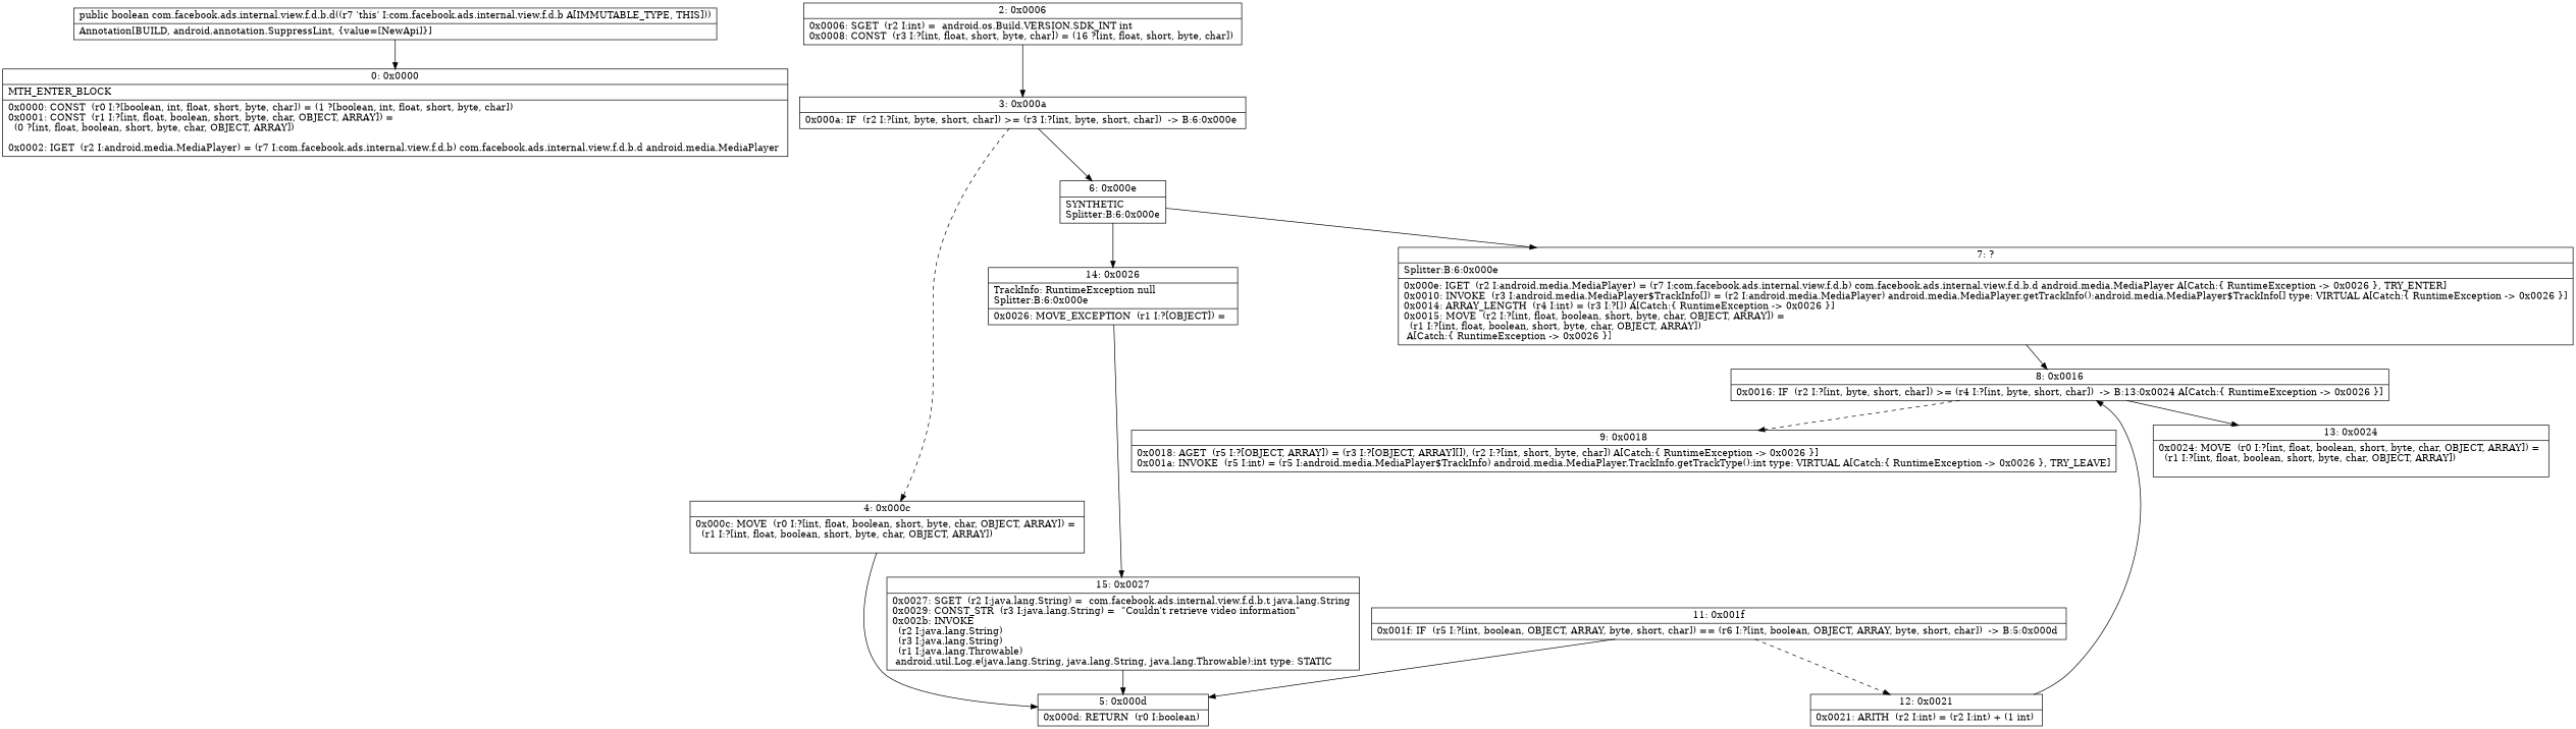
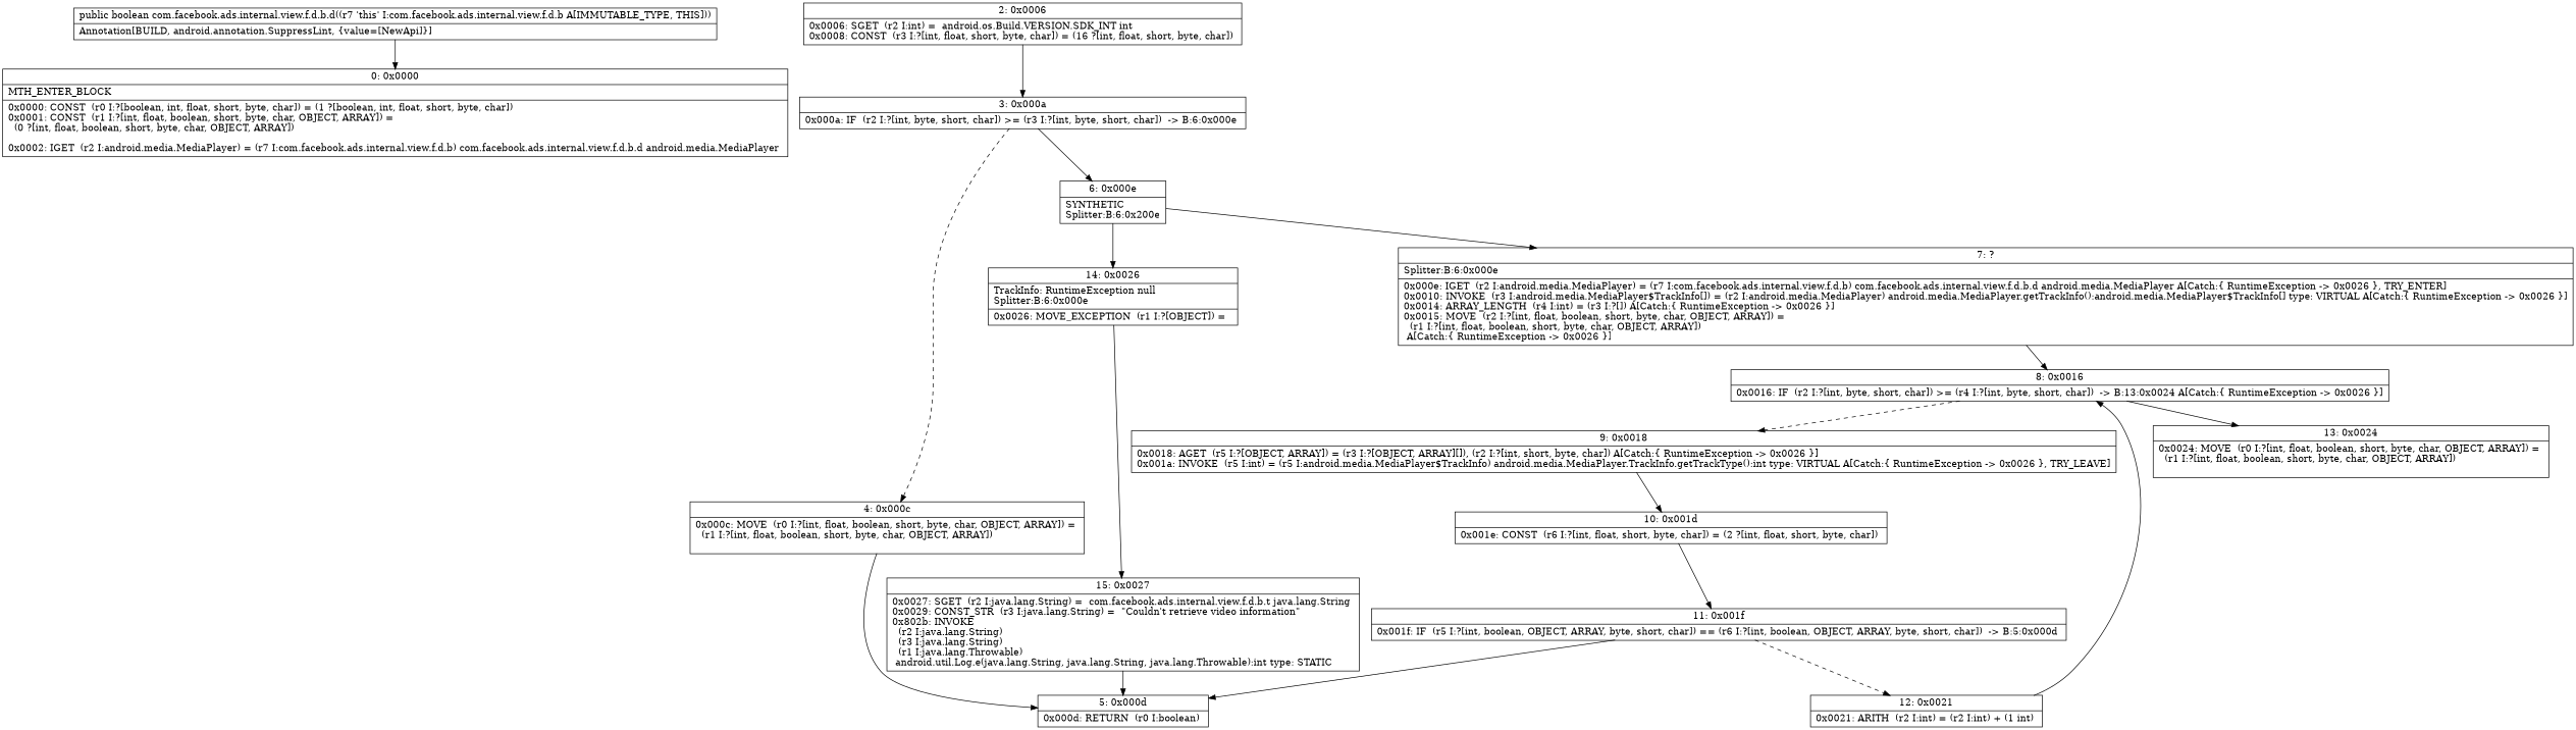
  digraph {
    node [shape=record]
    n1 [label="{0\:\ 0x0000|MTH_ENTER_BLOCK\l|0x0000: CONST  (r0 I:?[boolean, int, float, short, byte, char]) = (1 ?[boolean, int, float, short, byte, char]) \l0x0001: CONST  (r1 I:?[int, float, boolean, short, byte, char, OBJECT, ARRAY]) = \l  (0 ?[int, float, boolean, short, byte, char, OBJECT, ARRAY])\l \l0x0002: IGET  (r2 I:android.media.MediaPlayer) = (r7 I:com.facebook.ads.internal.view.f.d.b) com.facebook.ads.internal.view.f.d.b.d android.media.MediaPlayer \l}"]
    n2 [label="{2\:\ 0x0006|0x0006: SGET  (r2 I:int) =  android.os.Build.VERSION.SDK_INT int \l0x0008: CONST  (r3 I:?[int, float, short, byte, char]) = (16 ?[int, float, short, byte, char]) \l}"]
    n3 [label="{3\:\ 0x000a|0x000a: IF  (r2 I:?[int, byte, short, char]) \>= (r3 I:?[int, byte, short, char])  \-\> B:6:0x000e \l}"]
    n4 [label="{4\:\ 0x000c|0x000c: MOVE  (r0 I:?[int, float, boolean, short, byte, char, OBJECT, ARRAY]) = \l  (r1 I:?[int, float, boolean, short, byte, char, OBJECT, ARRAY])\l \l}"]
    n5 [label="{5\:\ 0x000d|0x000d: RETURN  (r0 I:boolean) \l}"]
-   n6 [label="{6\:\ 0x000e|SYNTHETIC\lSplitter:B:6:0x000e\l}"]
+   n6 [label="{6\:\ 0x000e|SYNTHETIC\lSplitter:B:6:0x200e\l}"]
    n7 [label="{7\:\ ?|Splitter:B:6:0x000e\l|0x000e: IGET  (r2 I:android.media.MediaPlayer) = (r7 I:com.facebook.ads.internal.view.f.d.b) com.facebook.ads.internal.view.f.d.b.d android.media.MediaPlayer A[Catch:\{ RuntimeException \-\> 0x0026 \}, TRY_ENTER]\l0x0010: INVOKE  (r3 I:android.media.MediaPlayer$TrackInfo[]) = (r2 I:android.media.MediaPlayer) android.media.MediaPlayer.getTrackInfo():android.media.MediaPlayer$TrackInfo[] type: VIRTUAL A[Catch:\{ RuntimeException \-\> 0x0026 \}]\l0x0014: ARRAY_LENGTH  (r4 I:int) = (r3 I:?[]) A[Catch:\{ RuntimeException \-\> 0x0026 \}]\l0x0015: MOVE  (r2 I:?[int, float, boolean, short, byte, char, OBJECT, ARRAY]) = \l  (r1 I:?[int, float, boolean, short, byte, char, OBJECT, ARRAY])\l A[Catch:\{ RuntimeException \-\> 0x0026 \}]\l}"]
    n8 [label="{14\:\ 0x0026|TrackInfo: RuntimeException null\lSplitter:B:6:0x000e\l|0x0026: MOVE_EXCEPTION  (r1 I:?[OBJECT]) =  \l}"]
    n9 [label="{8\:\ 0x0016|0x0016: IF  (r2 I:?[int, byte, short, char]) \>= (r4 I:?[int, byte, short, char])  \-\> B:13:0x0024 A[Catch:\{ RuntimeException \-\> 0x0026 \}]\l}"]
-   n10 [label="{15\:\ 0x0027|0x0027: SGET  (r2 I:java.lang.String) =  com.facebook.ads.internal.view.f.d.b.t java.lang.String \l0x0029: CONST_STR  (r3 I:java.lang.String) =  \"Couldn't retrieve video information\" \l0x002b: INVOKE  \l  (r2 I:java.lang.String)\l  (r3 I:java.lang.String)\l  (r1 I:java.lang.Throwable)\l android.util.Log.e(java.lang.String, java.lang.String, java.lang.Throwable):int type: STATIC \l}"]
+   n10 [label="{15\:\ 0x0027|0x0027: SGET  (r2 I:java.lang.String) =  com.facebook.ads.internal.view.f.d.b.t java.lang.String \l0x0029: CONST_STR  (r3 I:java.lang.String) =  \"Couldn't retrieve video information\" \l0x802b: INVOKE  \l  (r2 I:java.lang.String)\l  (r3 I:java.lang.String)\l  (r1 I:java.lang.Throwable)\l android.util.Log.e(java.lang.String, java.lang.String, java.lang.Throwable):int type: STATIC \l}"]
    n11 [label="{9\:\ 0x0018|0x0018: AGET  (r5 I:?[OBJECT, ARRAY]) = (r3 I:?[OBJECT, ARRAY][]), (r2 I:?[int, short, byte, char]) A[Catch:\{ RuntimeException \-\> 0x0026 \}]\l0x001a: INVOKE  (r5 I:int) = (r5 I:android.media.MediaPlayer$TrackInfo) android.media.MediaPlayer.TrackInfo.getTrackType():int type: VIRTUAL A[Catch:\{ RuntimeException \-\> 0x0026 \}, TRY_LEAVE]\l}"]
    n12 [label="{13\:\ 0x0024|0x0024: MOVE  (r0 I:?[int, float, boolean, short, byte, char, OBJECT, ARRAY]) = \l  (r1 I:?[int, float, boolean, short, byte, char, OBJECT, ARRAY])\l \l}"]
+   n13 [label="{10\:\ 0x001d|0x001e: CONST  (r6 I:?[int, float, short, byte, char]) = (2 ?[int, float, short, byte, char]) \l}"]
    n14 [label="{11\:\ 0x001f|0x001f: IF  (r5 I:?[int, boolean, OBJECT, ARRAY, byte, short, char]) == (r6 I:?[int, boolean, OBJECT, ARRAY, byte, short, char])  \-\> B:5:0x000d \l}"]
    n15 [label="{12\:\ 0x0021|0x0021: ARITH  (r2 I:int) = (r2 I:int) + (1 int) \l}"]
    n16 [label="{public boolean com.facebook.ads.internal.view.f.d.b.d((r7 'this' I:com.facebook.ads.internal.view.f.d.b A[IMMUTABLE_TYPE, THIS]))  | Annotation[BUILD, android.annotation.SuppressLint, \{value=[NewApi]\}]\l}"]
    n2 -> n3
    n3 -> n4 [style=dashed]
    n3 -> n6
    n4 -> n5
    n6 -> n7
    n6 -> n8
    n7 -> n9
    n8 -> n10
    n9 -> n11 [style=dashed]
    n9 -> n12
    n10 -> n5
+   n11 -> n13
+   n13 -> n14
    n14 -> n5
    n14 -> n15 [style=dashed]
    n15 -> n9
    n16 -> n1
  }
